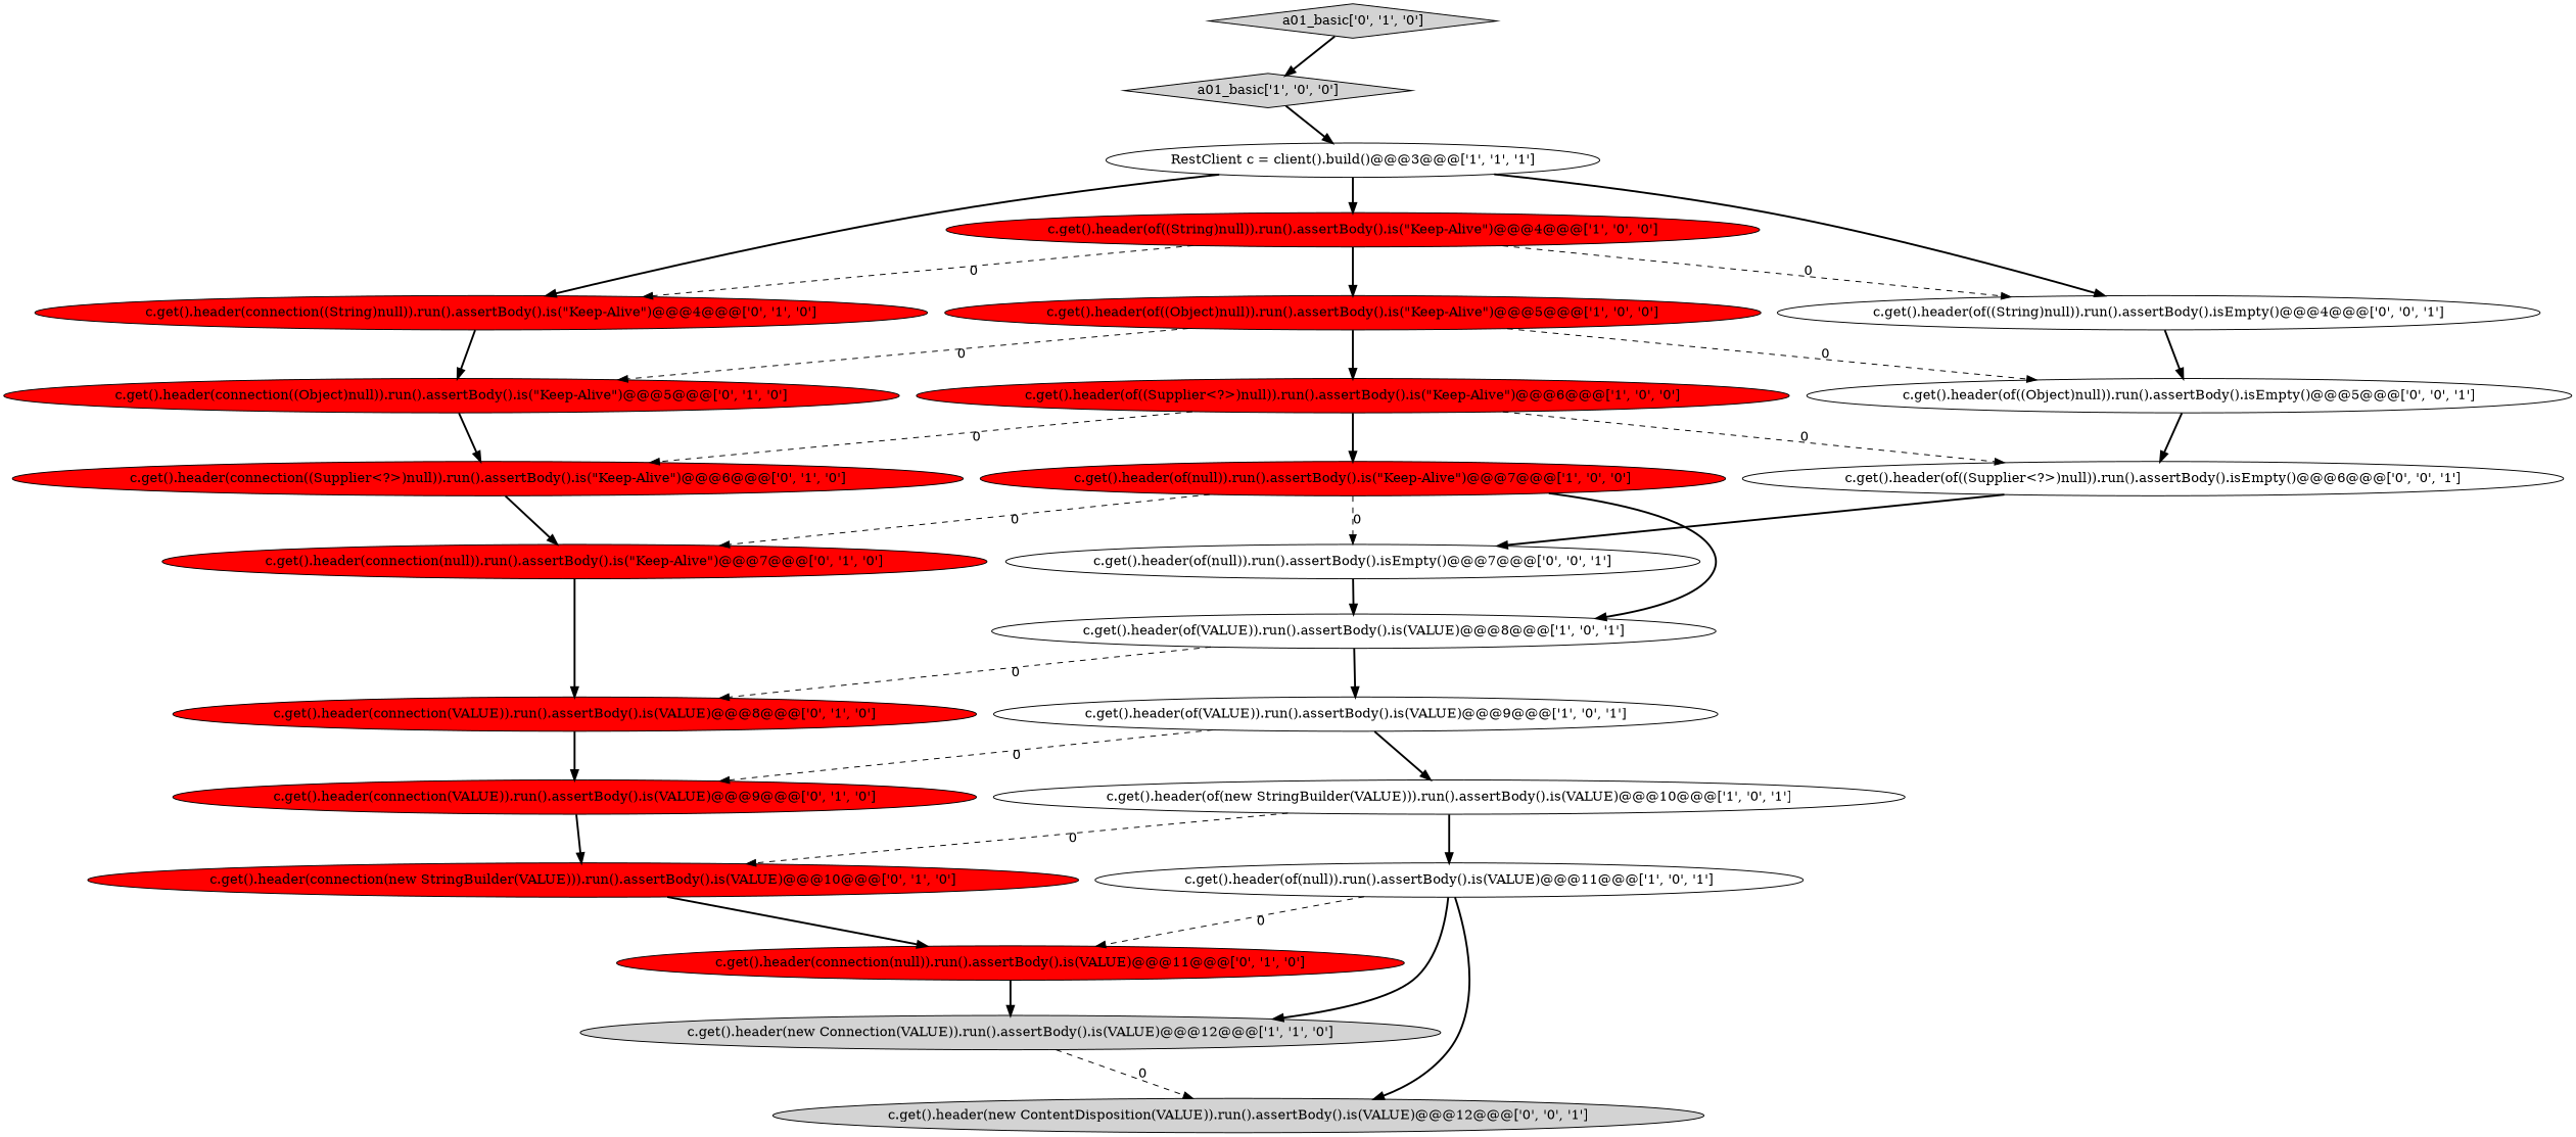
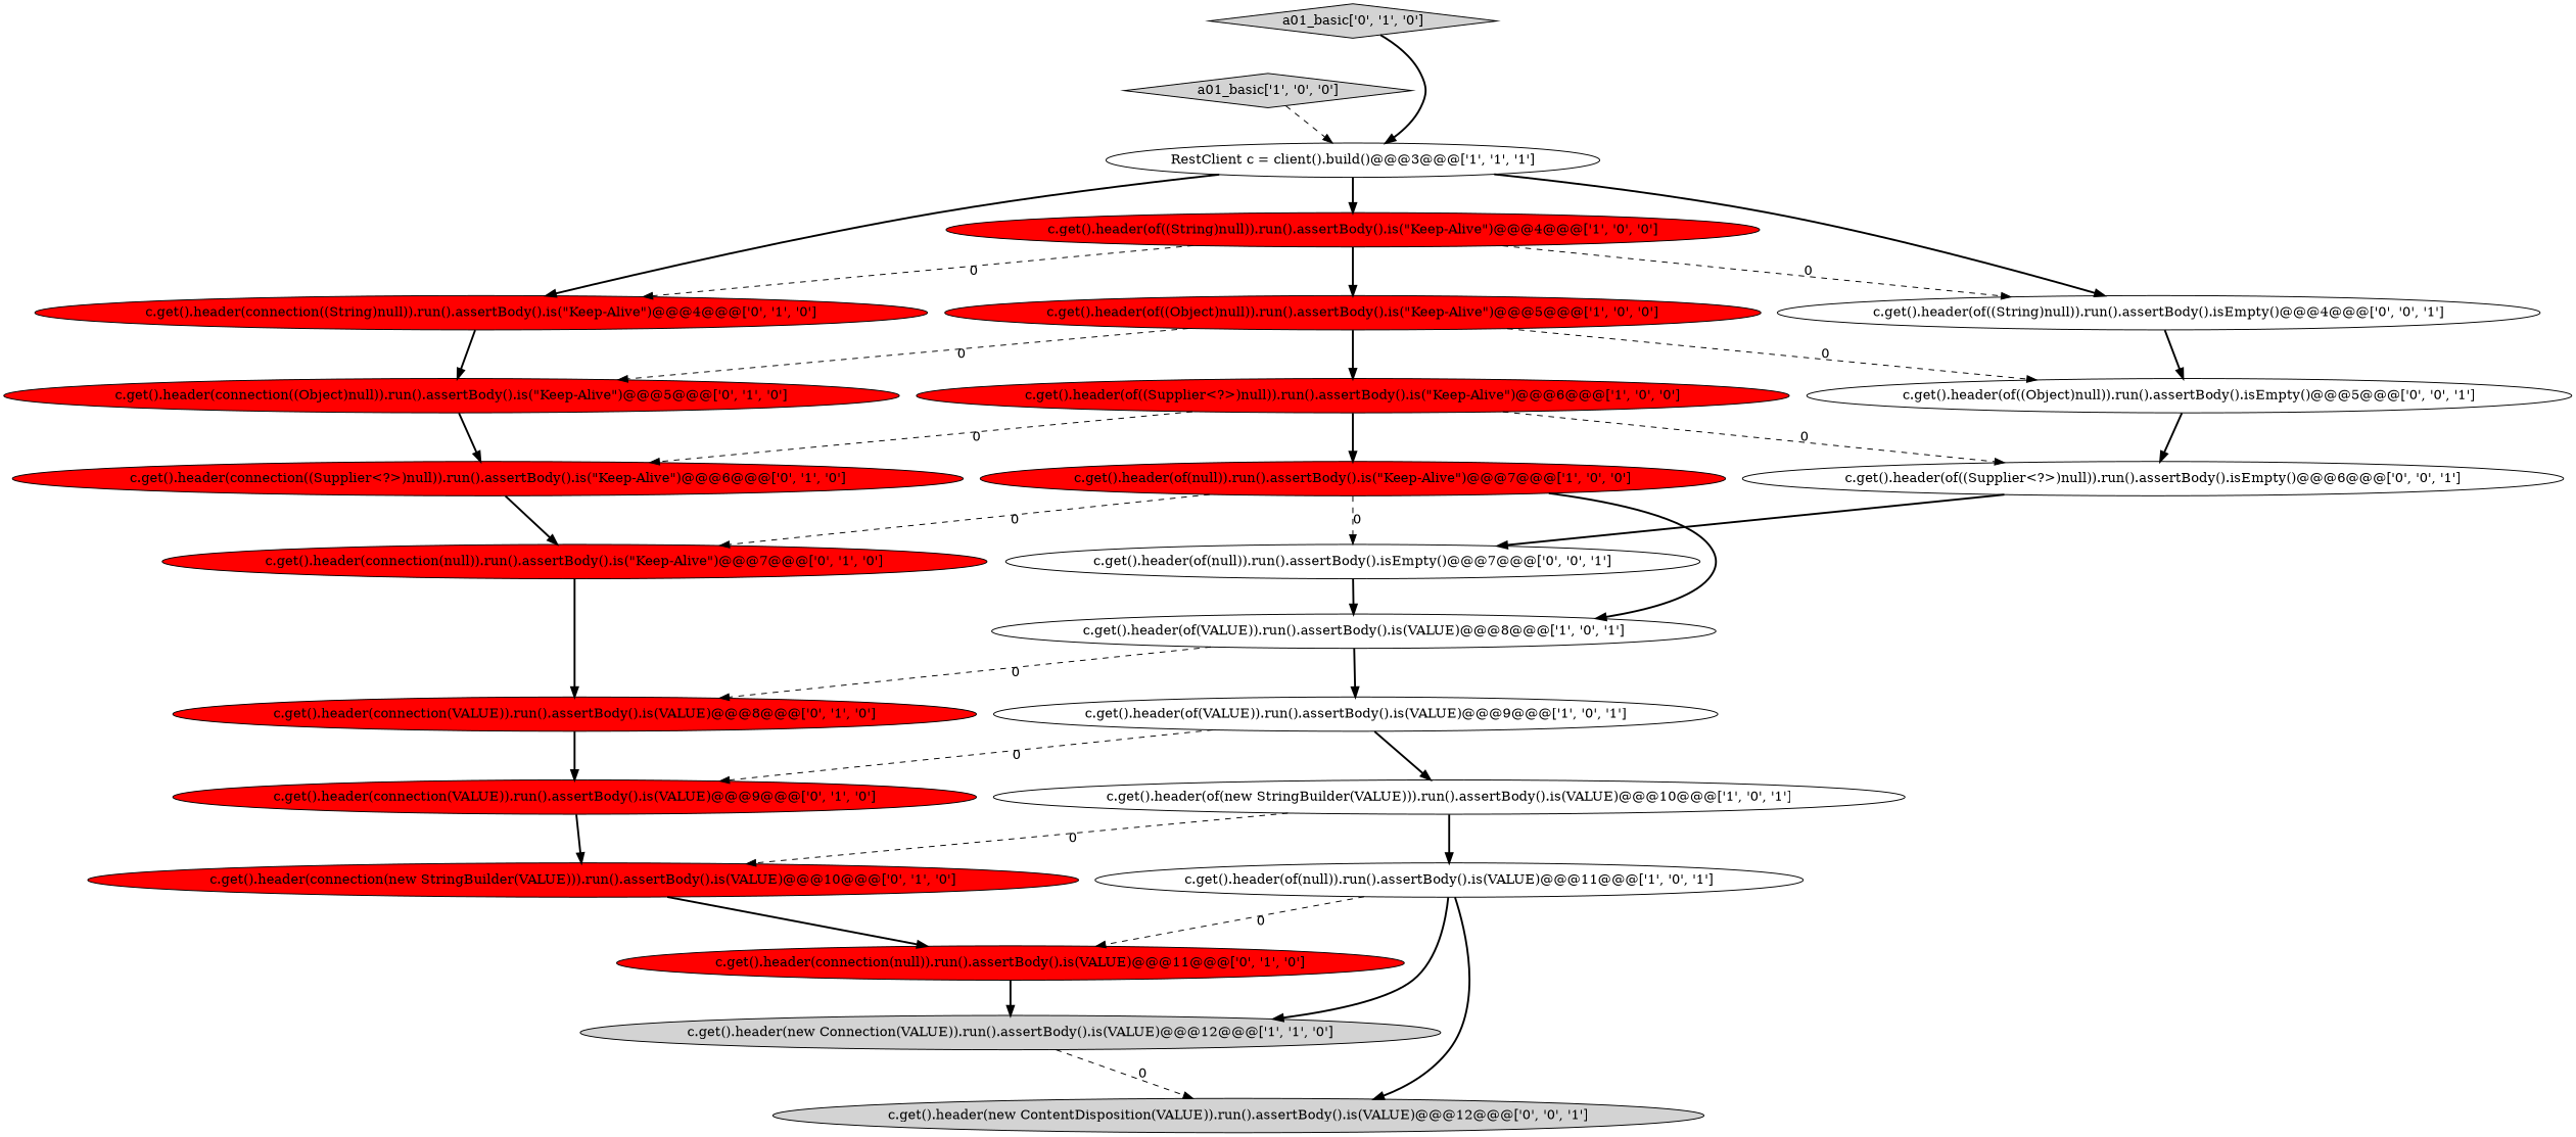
  digraph {
    node [fillcolor=red shape=ellipse style=filled]
    edge [style=bold]
    n1 [label="c.get().header(of((Supplier<?>)null)).run().assertBody().is(\"Keep-Alive\")@@@6@@@['1', '0', '0']"]
    n2 [fillcolor=white label="c.get().header(of((Supplier<?>)null)).run().assertBody().isEmpty()@@@6@@@['0', '0', '1']"]
    n3 [label="c.get().header(connection((Supplier<?>)null)).run().assertBody().is(\"Keep-Alive\")@@@6@@@['0', '1', '0']"]
    n4 [label="c.get().header(of(null)).run().assertBody().is(\"Keep-Alive\")@@@7@@@['1', '0', '0']"]
    n5 [fillcolor=white label="c.get().header(of(null)).run().assertBody().isEmpty()@@@7@@@['0', '0', '1']"]
    n6 [label="c.get().header(connection(null)).run().assertBody().is(\"Keep-Alive\")@@@7@@@['0', '1', '0']"]
    n7 [fillcolor=white label="c.get().header(of(VALUE)).run().assertBody().is(VALUE)@@@8@@@['1', '0', '1']"]
    n8 [fillcolor=white label="c.get().header(of(null)).run().assertBody().is(VALUE)@@@11@@@['1', '0', '1']"]
    n9 [label="c.get().header(connection(null)).run().assertBody().is(VALUE)@@@11@@@['0', '1', '0']"]
    n10 [fillcolor=lightgray label="c.get().header(new Connection(VALUE)).run().assertBody().is(VALUE)@@@12@@@['1', '1', '0']"]
    n11 [fillcolor=lightgray label="c.get().header(new ContentDisposition(VALUE)).run().assertBody().is(VALUE)@@@12@@@['0', '0', '1']"]
    n12 [label="c.get().header(of((String)null)).run().assertBody().is(\"Keep-Alive\")@@@4@@@['1', '0', '0']"]
    n13 [label="c.get().header(connection((String)null)).run().assertBody().is(\"Keep-Alive\")@@@4@@@['0', '1', '0']"]
    n14 [fillcolor=white label="c.get().header(of((String)null)).run().assertBody().isEmpty()@@@4@@@['0', '0', '1']"]
    n15 [label="c.get().header(of((Object)null)).run().assertBody().is(\"Keep-Alive\")@@@5@@@['1', '0', '0']"]
    n16 [label="c.get().header(connection((Object)null)).run().assertBody().is(\"Keep-Alive\")@@@5@@@['0', '1', '0']"]
    n17 [fillcolor=white label="c.get().header(of((Object)null)).run().assertBody().isEmpty()@@@5@@@['0', '0', '1']"]
    n18 [label="c.get().header(connection(VALUE)).run().assertBody().is(VALUE)@@@8@@@['0', '1', '0']"]
    n19 [fillcolor=white label="c.get().header(of(VALUE)).run().assertBody().is(VALUE)@@@9@@@['1', '0', '1']"]
    n20 [label="c.get().header(connection(VALUE)).run().assertBody().is(VALUE)@@@9@@@['0', '1', '0']"]
    n21 [fillcolor=white label="c.get().header(of(new StringBuilder(VALUE))).run().assertBody().is(VALUE)@@@10@@@['1', '0', '1']"]
    n22 [label="c.get().header(connection(new StringBuilder(VALUE))).run().assertBody().is(VALUE)@@@10@@@['0', '1', '0']"]
    n23 [fillcolor=lightgray label="a01_basic['1', '0', '0']" shape=diamond]
    n24 [fillcolor=white label="RestClient c = client().build()@@@3@@@['1', '1', '1']"]
    n25 [fillcolor=lightgray label="a01_basic['0', '1', '0']" shape=diamond]
    n1 -> n2 [label=0 style=dashed]
    n1 -> n3 [label=0 style=dashed]
    n1 -> n4
    n2 -> n5
    n3 -> n6
    n4 -> n5 [label=0 style=dashed]
    n4 -> n6 [label=0 style=dashed]
    n4 -> n7
    n5 -> n7
    n6 -> n18
    n7 -> n18 [label=0 style=dashed]
    n7 -> n19
    n8 -> n9 [label=0 style=dashed]
    n8 -> n10
    n8 -> n11
    n9 -> n10
    n10 -> n11 [label=0 style=dashed]
    n12 -> n13 [label=0 style=dashed]
    n12 -> n14 [label=0 style=dashed]
    n12 -> n15
    n13 -> n16
    n14 -> n17
    n15 -> n1
    n15 -> n16 [label=0 style=dashed]
    n15 -> n17 [label=0 style=dashed]
    n16 -> n3
    n17 -> n2
    n18 -> n20
    n19 -> n20 [label=0 style=dashed]
    n19 -> n21
    n20 -> n22
    n21 -> n8
    n21 -> n22 [label=0 style=dashed]
    n22 -> n9
-   n23 -> n24
+   n23 -> n24 [style=dashed]
    n24 -> n12
    n24 -> n13
    n24 -> n14
-   n25 -> n23
+   n25 -> n24
  }
